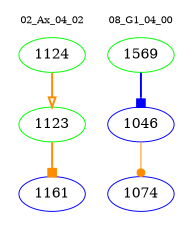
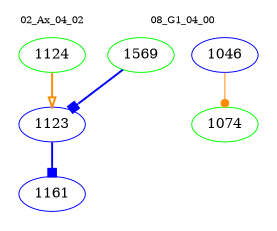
  digraph {
    node [color=blue]
    edge [arrowhead=box color=darkorange style=bold]
    n1 [color=green label=1124]
-   n2 [color=green label=1123]
+   n2 [label=1123]
    n3 [label=1161]
    n4 [color=green label=1569]
    n5 [label=1046]
-   n6 [label=1074]
+   n6 [color=green label=1074]
    subgraph cluster_1 {
      color=white
      fontsize=10
      label="02_Ax_04_02"
      n1
      n2
      n3
    }
    subgraph cluster_2 {
      color=white
      fontsize=10
      label="08_G1_04_00"
      n4
      n5
      n6
    }
    n1 -> n2 [arrowhead=onormal]
-   n2 -> n3
-   n4 -> n5 [color=blue]
+   n2 -> n3 [color=blue]
+   n4 -> n2 [color=blue]
    n5 -> n6 [arrowhead=dot style=solid]
  }
